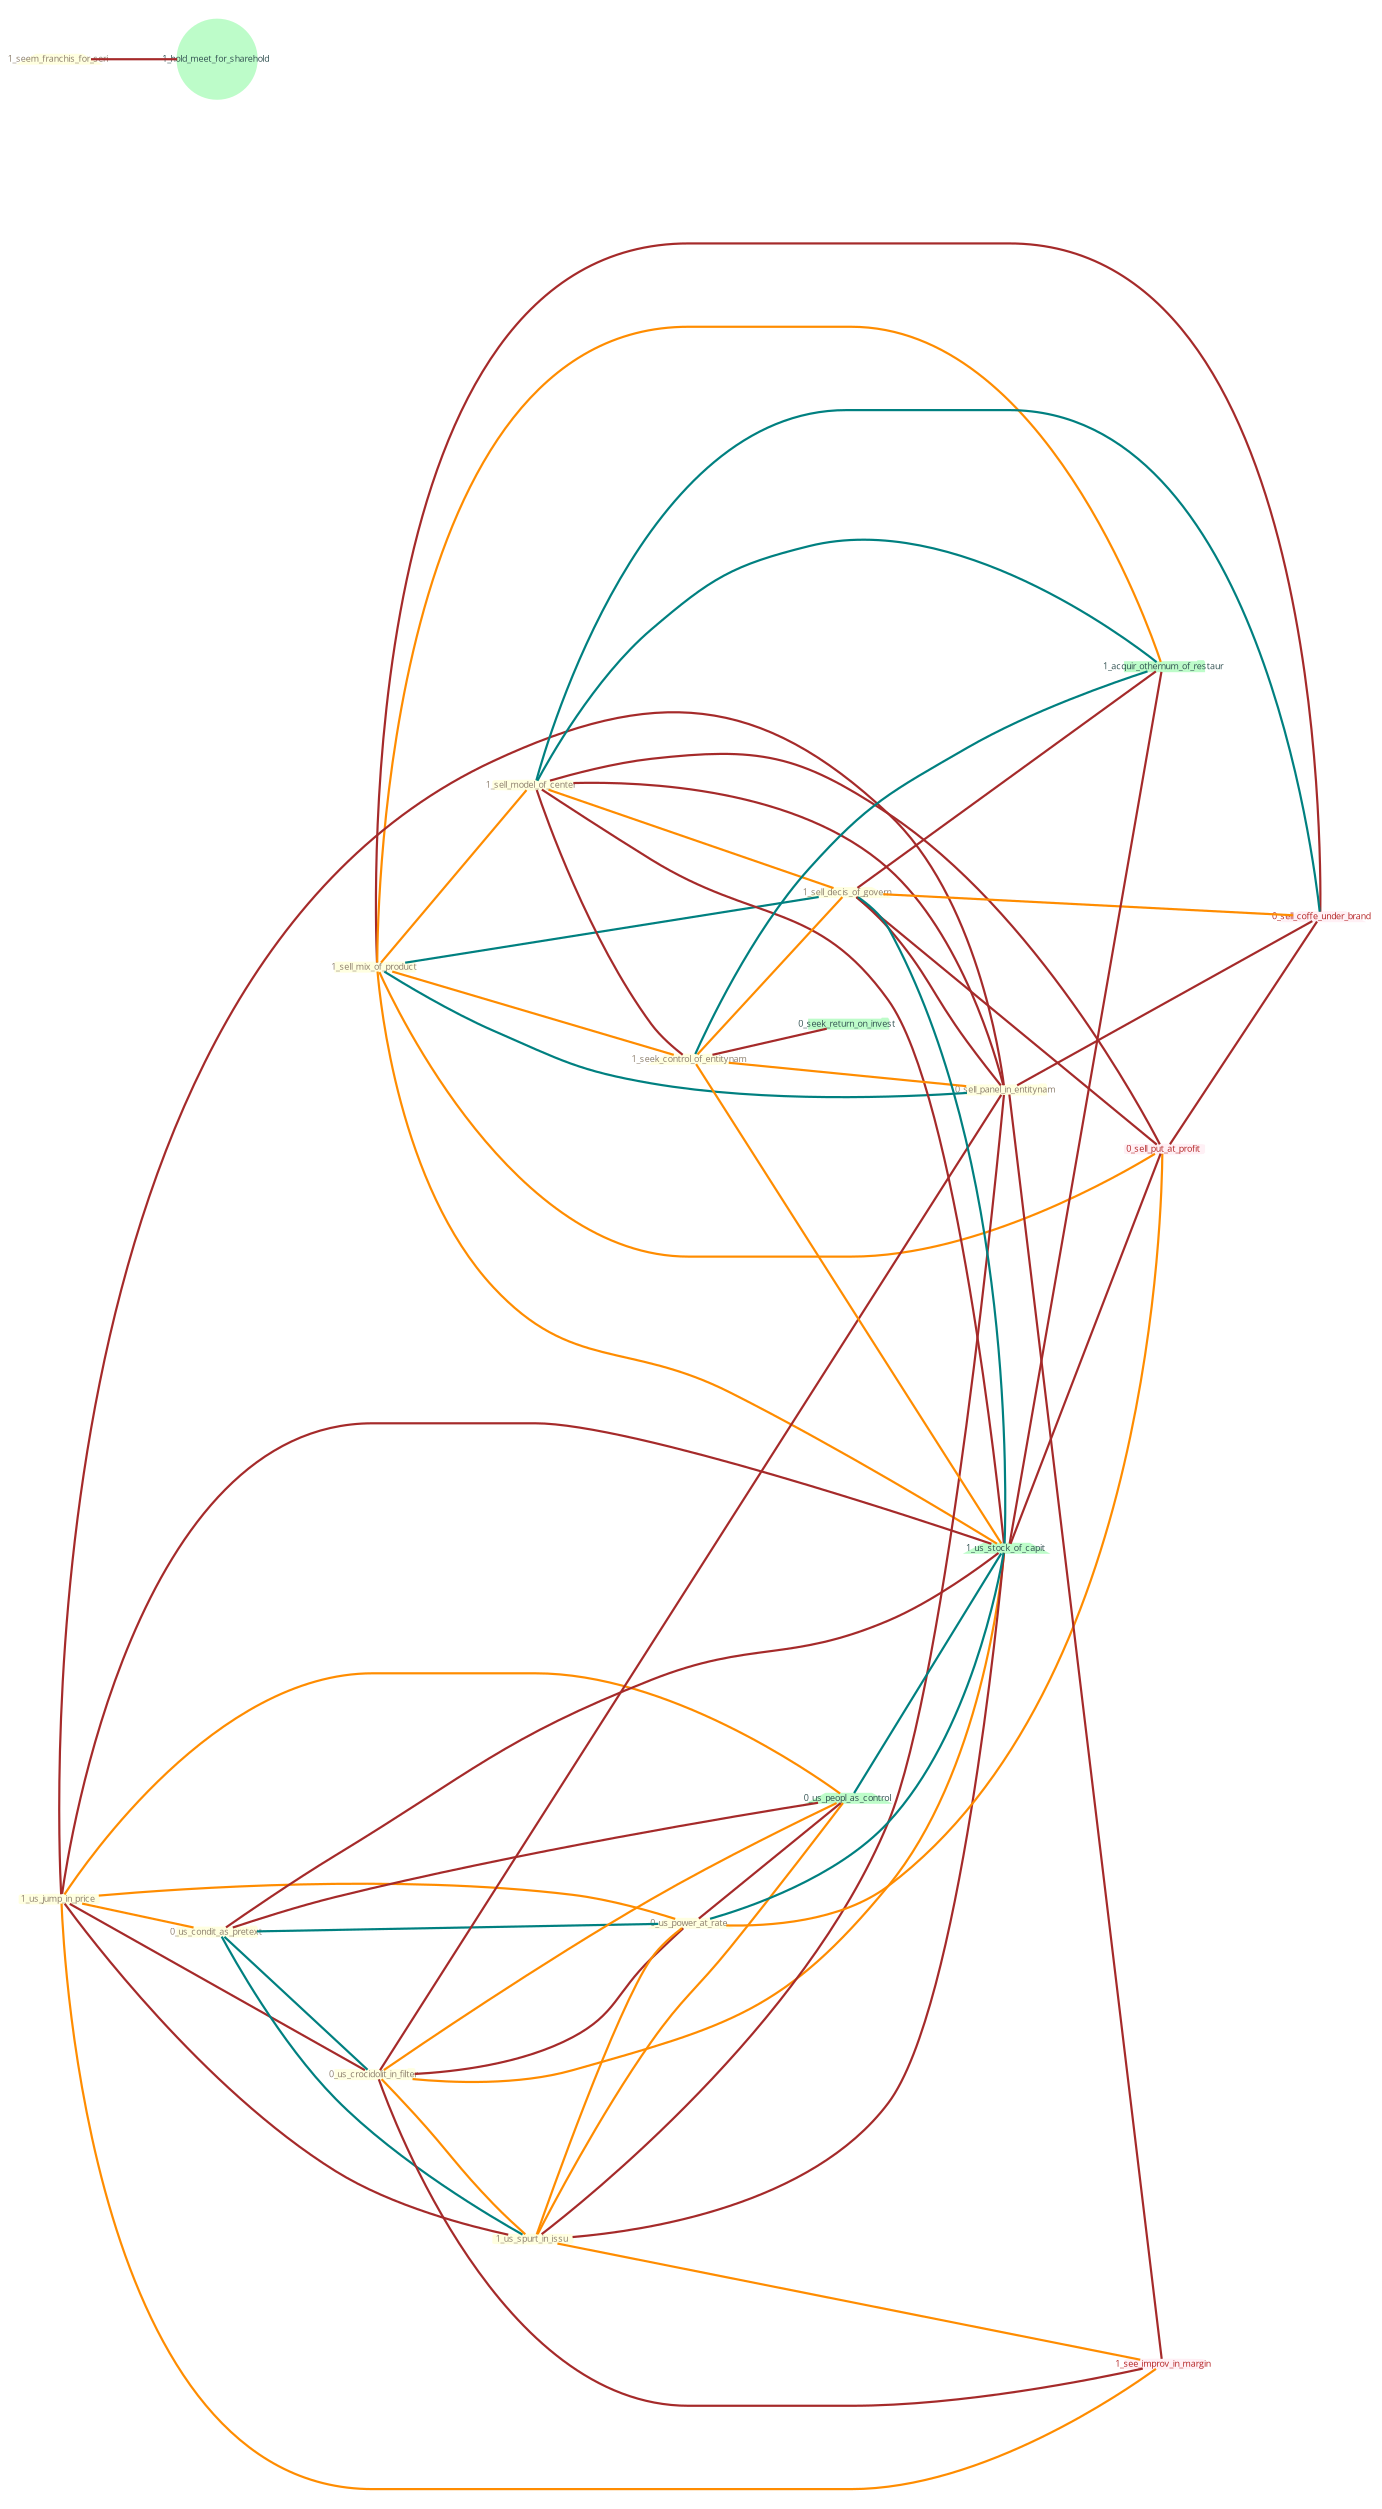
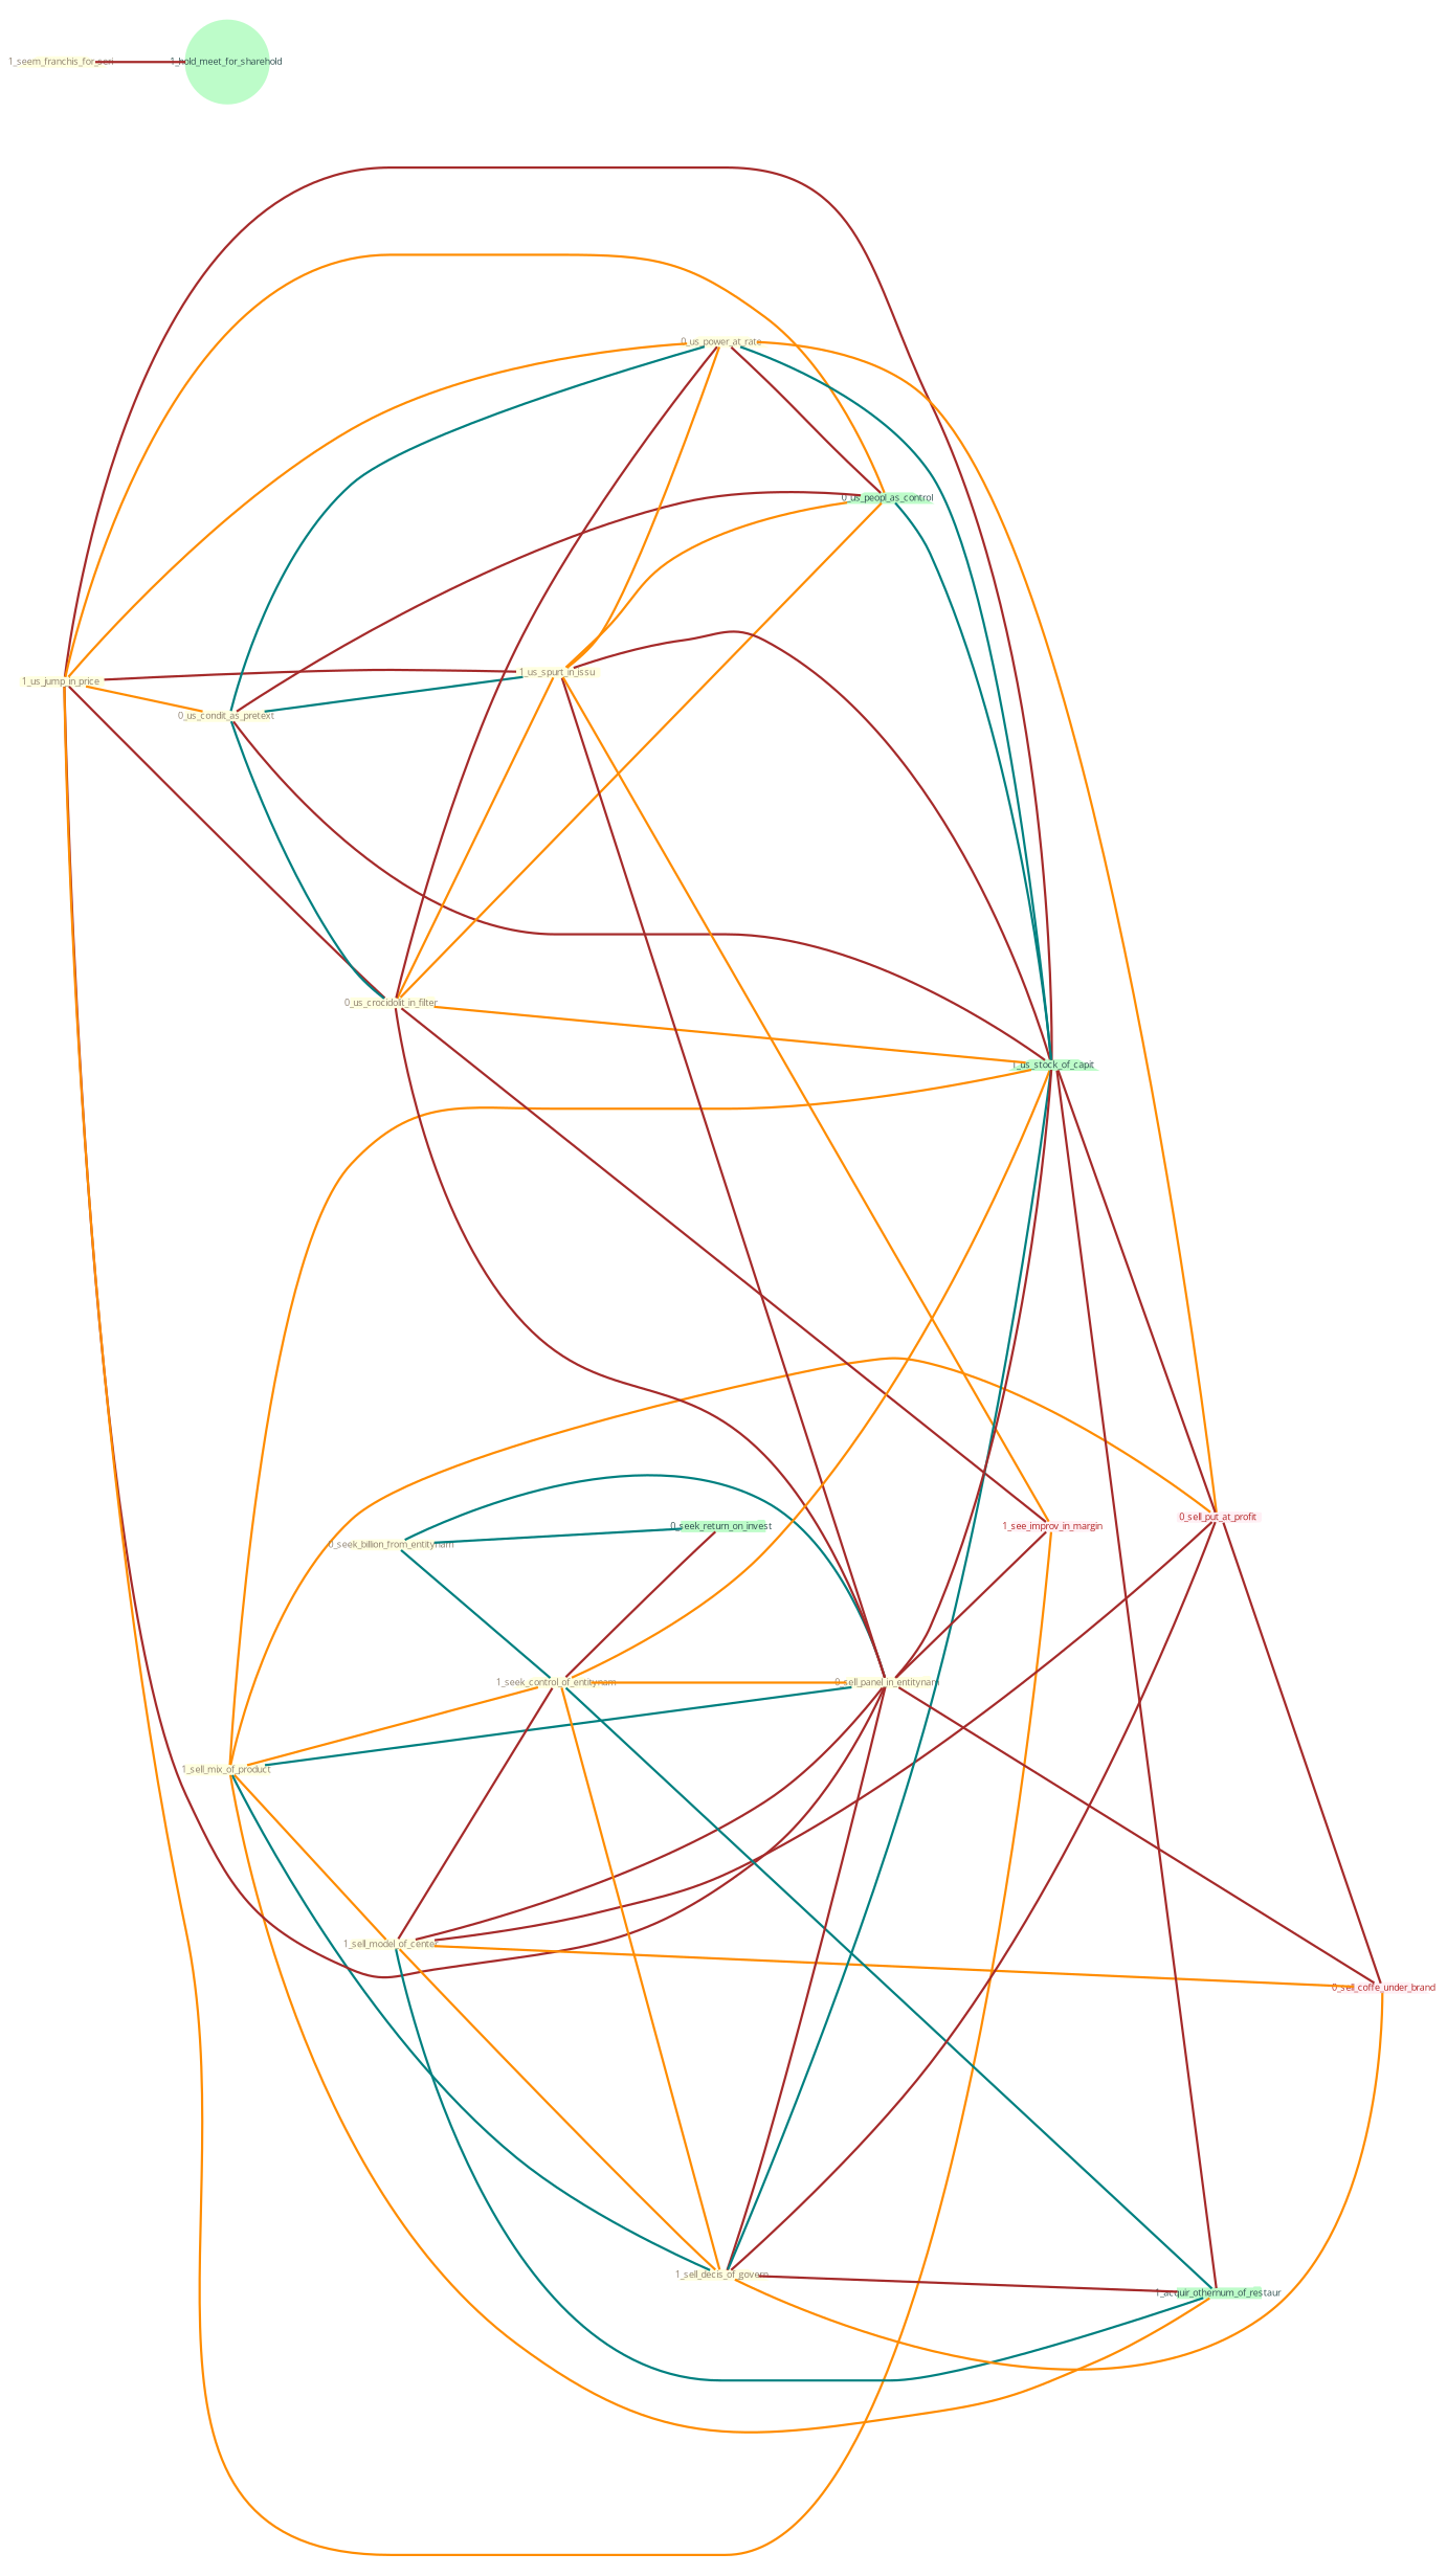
  graph {
    fontname="Open Sans"
    rankdir=LR
    node [color="#ffffe0" fixedsize=true fontcolor="#8b7d6b" fontname="Open Sans" fontsize=4 shape=trapezium style=filled]
    edge [color=brown fontname="Open Sans" w=1]
    "1_sell_mix_of_product " [height=.06 shape=folder width=.5]
+   "0_seek_billion_from_entitynam " [height=.06 shape=cylinder width=.5]
    "1_us_jump_in_price " [height=.06 shape=cylinder width=.5]
    "1_sell_model_of_center " [height=.06 shape=cylinder width=.5]
    "0_us_condit_as_pretext " [height=.06 shape=folder width=.5]
    "0_us_crocidolit_in_filter " [height=.06 shape=folder width=.5]
    "1_us_spurt_in_issu " [height=.06 shape=cylinder width=.5]
    "1_seek_control_of_entitynam " [height=.06 width=.5]
    "0_us_power_at_rate " [height=.06 width=.5]
    "1_sell_decis_of_govern " [height=.06 width=.5]
    "1_seem_franchis_for_seri " [height=.06 width=.5]
    "0_sell_panel_in_entitynam " [height=.06 shape=folder width=.5]
    "0_sell_put_at_profit " [color="#fff0f5" fontcolor="#b22222" height=.06 shape=cylinder width=.5]
    "1_see_improv_in_margin " [color="#fff0f5" fontcolor="#b22222" height=.06 shape=cylinder width=.5]
    "0_sell_coffe_under_brand " [color="#fff0f5" fontcolor="#b22222" height=.06 width=.5]
    "1_us_stock_of_capit " [color="#BDFCC9" fontcolor="#2f4f4f" height=.06 width=.5]
    "1_acquir_othernum_of_restaur " [color="#BDFCC9" fontcolor="#2f4f4f" height=.06 shape=folder width=.5]
    "0_seek_return_on_invest " [color="#BDFCC9" fontcolor="#2f4f4f" height=.06 shape=folder width=.5]
    "0_us_peopl_as_control " [color="#BDFCC9" fontcolor="#2f4f4f" height=.06 width=.5]
    "1_hold_meet_for_sharehold " [color="#BDFCC9" fontcolor="#2f4f4f" height=.06 shape=circle width=.5]
    subgraph sub_1 {
      "1_sell_mix_of_product "
+     "0_seek_billion_from_entitynam "
      "1_us_jump_in_price "
      "1_sell_model_of_center "
      "0_us_condit_as_pretext "
      "0_us_crocidolit_in_filter "
      "1_us_spurt_in_issu "
      "1_seek_control_of_entitynam "
      "0_us_power_at_rate "
      "1_sell_decis_of_govern "
      "1_seem_franchis_for_seri "
      "0_sell_panel_in_entitynam "
    }
    subgraph sub_2 {
      "0_sell_put_at_profit "
      "1_see_improv_in_margin "
      "0_sell_coffe_under_brand "
    }
    "1_sell_mix_of_product " -- "1_sell_model_of_center " [color=darkorange w=2]
    "1_sell_mix_of_product " -- "1_seek_control_of_entitynam " [color=darkorange]
    "1_sell_mix_of_product " -- "1_sell_decis_of_govern " [color=teal w=2]
    "1_sell_mix_of_product " -- "0_sell_panel_in_entitynam " [color=teal]
    "1_sell_mix_of_product " -- "0_sell_put_at_profit " [color=darkorange]
-   "1_sell_mix_of_product " -- "0_sell_coffe_under_brand "
    "1_sell_mix_of_product " -- "1_us_stock_of_capit " [color=darkorange]
    "1_sell_mix_of_product " -- "1_acquir_othernum_of_restaur " [color=darkorange]
+   "0_seek_billion_from_entitynam " -- "1_seek_control_of_entitynam " [color=teal w=2]
+   "0_seek_billion_from_entitynam " -- "0_sell_panel_in_entitynam " [color=teal]
+   "0_seek_billion_from_entitynam " -- "0_seek_return_on_invest " [color=teal]
    "1_us_jump_in_price " -- "0_us_condit_as_pretext " [color=darkorange]
    "1_us_jump_in_price " -- "0_us_crocidolit_in_filter " [w=2]
    "1_us_jump_in_price " -- "1_us_spurt_in_issu " [w=2]
    "1_us_jump_in_price " -- "0_us_power_at_rate " [color=darkorange]
    "1_us_jump_in_price " -- "0_sell_panel_in_entitynam "
    "1_us_jump_in_price " -- "1_see_improv_in_margin " [color=darkorange]
    "1_us_jump_in_price " -- "1_us_stock_of_capit "
    "1_us_jump_in_price " -- "0_us_peopl_as_control " [color=darkorange]
    "1_sell_model_of_center " -- "1_seek_control_of_entitynam "
    "1_sell_model_of_center " -- "1_sell_decis_of_govern " [color=darkorange w=2]
    "1_sell_model_of_center " -- "0_sell_panel_in_entitynam "
    "1_sell_model_of_center " -- "0_sell_put_at_profit "
-   "1_sell_model_of_center " -- "0_sell_coffe_under_brand " [color=teal]
-   "1_sell_model_of_center " -- "1_us_stock_of_capit "
+   "1_sell_model_of_center " -- "0_sell_coffe_under_brand " [color=darkorange]
+   "0_sell_panel_in_entitynam " -- "1_us_stock_of_capit "
    "1_sell_model_of_center " -- "1_acquir_othernum_of_restaur " [color=teal]
    "0_us_condit_as_pretext " -- "0_us_crocidolit_in_filter " [color=teal]
    "0_us_condit_as_pretext " -- "1_us_spurt_in_issu " [color=teal]
    "0_us_condit_as_pretext " -- "0_us_power_at_rate " [color=teal]
    "0_us_condit_as_pretext " -- "1_us_stock_of_capit "
    "0_us_condit_as_pretext " -- "0_us_peopl_as_control " [w=2]
    "0_us_crocidolit_in_filter " -- "1_us_spurt_in_issu " [color=darkorange w=2]
    "0_us_crocidolit_in_filter " -- "0_us_power_at_rate "
    "0_us_crocidolit_in_filter " -- "0_sell_panel_in_entitynam "
    "0_us_crocidolit_in_filter " -- "1_see_improv_in_margin "
    "0_us_crocidolit_in_filter " -- "1_us_stock_of_capit " [color=darkorange]
    "0_us_crocidolit_in_filter " -- "0_us_peopl_as_control " [color=darkorange]
    "1_us_spurt_in_issu " -- "0_us_power_at_rate " [color=darkorange]
    "1_us_spurt_in_issu " -- "0_sell_panel_in_entitynam "
    "1_us_spurt_in_issu " -- "1_see_improv_in_margin " [color=darkorange]
    "1_us_spurt_in_issu " -- "1_us_stock_of_capit "
    "1_us_spurt_in_issu " -- "0_us_peopl_as_control " [color=darkorange]
    "1_seek_control_of_entitynam " -- "1_sell_decis_of_govern " [color=darkorange]
    "1_seek_control_of_entitynam " -- "0_sell_panel_in_entitynam " [color=darkorange]
    "1_seek_control_of_entitynam " -- "1_us_stock_of_capit " [color=darkorange]
    "1_seek_control_of_entitynam " -- "1_acquir_othernum_of_restaur " [color=teal]
    "1_seek_control_of_entitynam " -- "0_seek_return_on_invest "
    "0_us_power_at_rate " -- "0_sell_put_at_profit " [color=darkorange]
    "0_us_power_at_rate " -- "1_us_stock_of_capit " [color=teal]
    "0_us_power_at_rate " -- "0_us_peopl_as_control "
    "1_sell_decis_of_govern " -- "0_sell_panel_in_entitynam "
    "1_sell_decis_of_govern " -- "0_sell_put_at_profit "
    "1_sell_decis_of_govern " -- "0_sell_coffe_under_brand " [color=darkorange]
    "1_sell_decis_of_govern " -- "1_us_stock_of_capit " [color=teal]
    "1_sell_decis_of_govern " -- "1_acquir_othernum_of_restaur "
    "1_seem_franchis_for_seri " -- "1_hold_meet_for_sharehold "
    "0_sell_panel_in_entitynam " -- "1_see_improv_in_margin "
    "0_sell_panel_in_entitynam " -- "0_sell_coffe_under_brand "
    "0_sell_put_at_profit " -- "0_sell_coffe_under_brand "
    "1_us_stock_of_capit " -- "0_sell_put_at_profit "
    "1_us_stock_of_capit " -- "1_acquir_othernum_of_restaur "
    "0_us_peopl_as_control " -- "1_us_stock_of_capit " [color=teal]
  }
